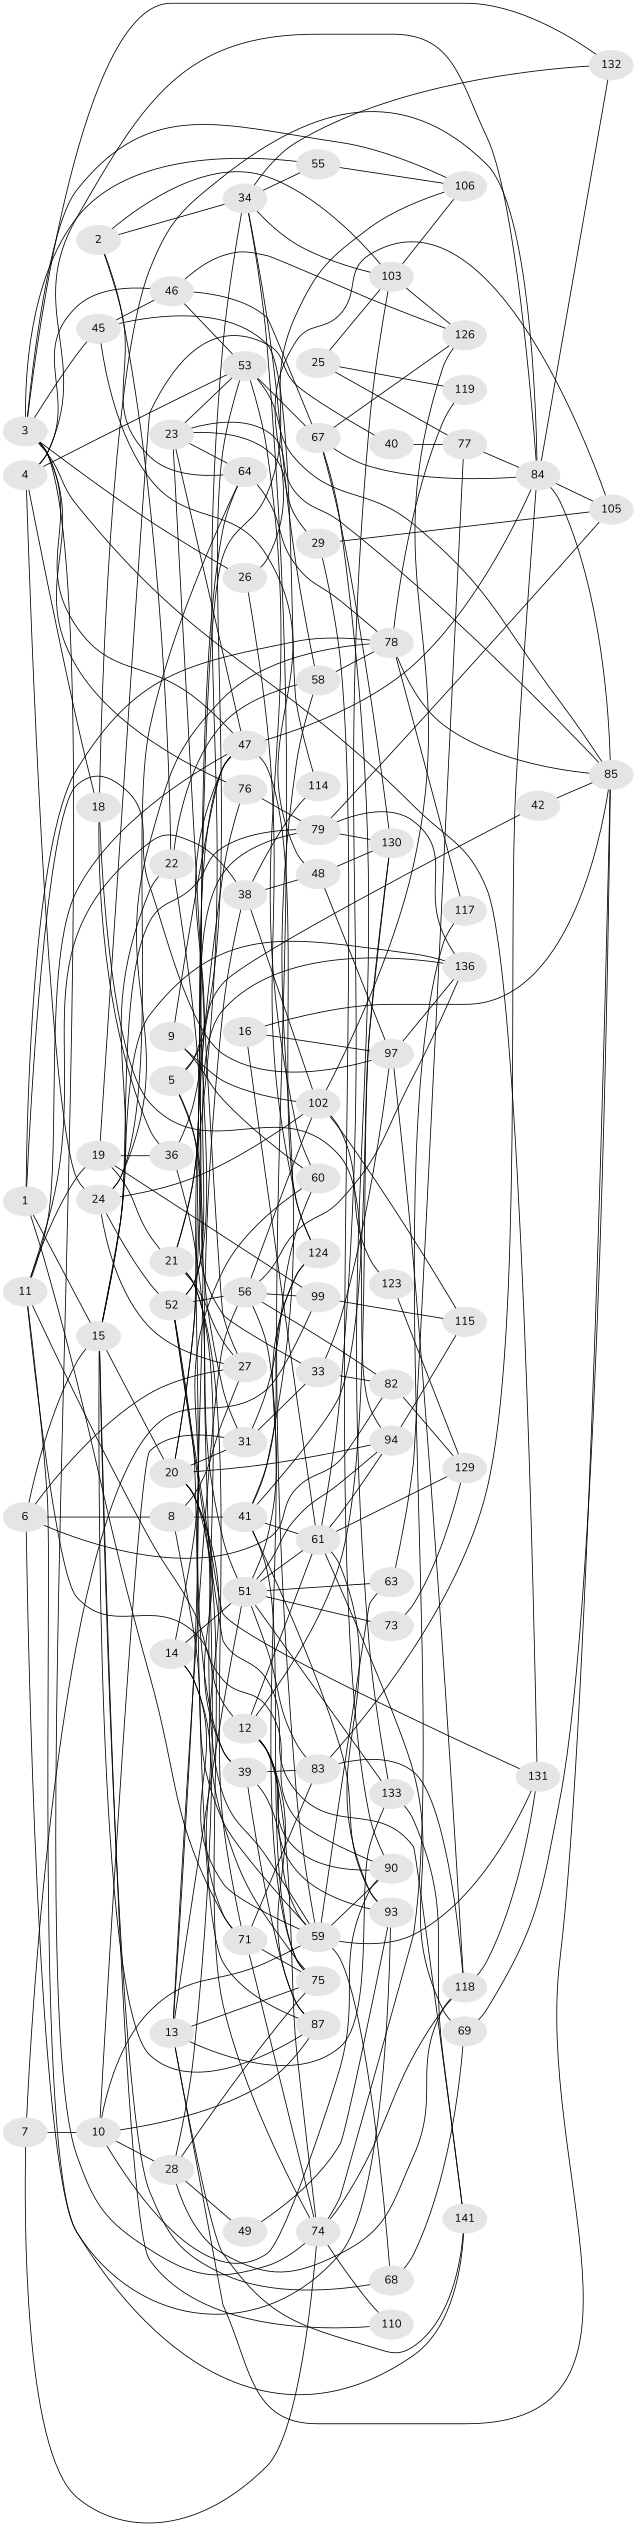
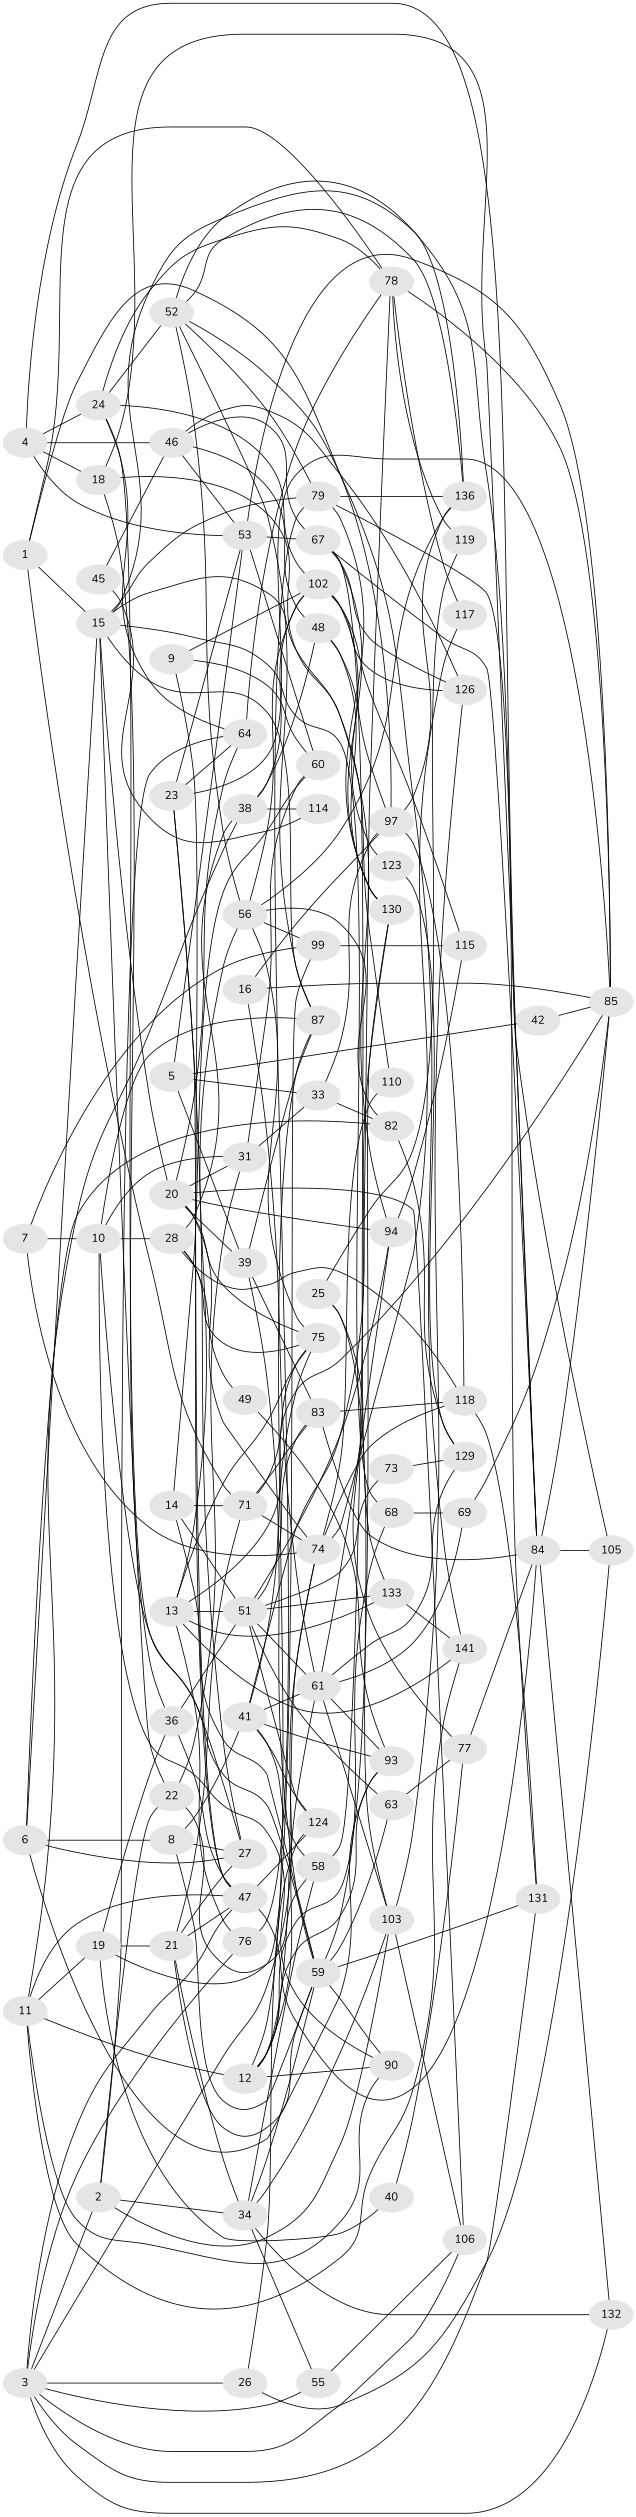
  graph {
    fontname=Nunito
    rankdir=LR
    node [color=gray90 fontname=Nunito style=filled]
    edge [fontname=Nunito]
    1 [super="+121"]
    15 [super="+37"]
    71 [super="+88"]
    78 [super="+89"]
    97 [super="+140"]
    22
    87 [super="+95"]
    20 [super="+96"]
    68
    79 [super="+92"]
    110
    136
    74 [super="+107"]
    75 [super="+139"]
    83 [super="+127"]
    85 [super="+98"]
    119
    117
    118
    2 [super="+32"]
    34 [super="+108"]
    64 [super="+100"]
    103 [super="+109"]
    31 [super="+81"]
    58
    55
    132
    59 [super="+80"]
    106
    126
    3 [super="+35"]
    26 [super="+66"]
    45
    47 [super="+86"]
    76
    131
    105
    124
    46 [super="+54"]
    48 [super="+134"]
    114
    84 [super="+128"]
    4 [super="+91"]
    18
    24 [super="+137"]
    53 [super="+120"]
    36
    94 [super="+116"]
    27
    102 [super="+138"]
    52 [super="+135"]
    67 [super="+122"]
    60 [super="+72"]
    5
    33
    39 [super="+101"]
    42
    82
    6
    8
    93
    41 [super="+65"]
    129
    7 [super="+113"]
    10 [super="+17"]
    99
    28
    90
    115
    61 [super="+112"]
    130
    63
    9
    123
    38 [super="+70"]
    49
    11 [super="+62"]
    12 [super="+43"]
    19 [super="+104"]
    141
    21 [super="+50"]
    40
    69
    13 [super="+125"]
    51 [super="+57"]
    56 [super="+111"]
    133
    73
    14 [super="+30"]
    16
    77
    23 [super="+44"]
-   29
    25
    1 -- 15
    1 -- 71
    1 -- 78
    1 -- 97
    15 -- 22
    15 -- 87
    15 -- 20
    15 -- 68
    15 -- 79
    15 -- 110
    15 -- 136
    71 -- 74
    71 -- 75
    71 -- 83
    78 -- 85
    78 -- 119
    78 -- 117
    97 -- 136
    97 -- 118
    22 -- 31
    22 -- 58
    20 -- 74
    20 -- 75
    20 -- 64
    20 -- 31
    20 -- 106
    20 -- 94
    20 -- 39
    68 -- 69
    79 -- 136
    79 -- 105
    79 -- 130
    74 -- 110
    74 -- 117
    74 -- 118
    83 -- 118
    83 -- 84
    118 -- 131
    2 -- 22
    2 -- 34
    2 -- 64
    2 -- 103
    34 -- 103
    34 -- 58
    34 -- 55
    34 -- 132
    34 -- 59
    64 -- 78
    103 -- 106
    103 -- 126
    31 -- 60
    31 -- 33
    58 -- 78
    55 -- 106
    59 -- 68
    59 -- 131
    59 -- 90
    59 -- 63
    3 -- 74
    3 -- 55
    3 -- 132
    3 -- 106
    3 -- 26
-   3 -- 45
+   3 -- 2
    3 -- 47
    3 -- 76
    3 -- 131
    26 -- 105
    26 -- 124
    45 -- 46
-   45 -- 48
+   46 -- 48
    45 -- 114
    47 -- 124
    47 -- 84 [weight=2]
    76 -- 79
    46 -- 126
    46 -- 53
    46 -- 67
    48 -- 97
    48 -- 130
    84 -- 85
    84 -- 132
    84 -- 105
    4 -- 46
    4 -- 84
    4 -- 18
    4 -- 24
    4 -- 53
    18 -- 84
    18 -- 36
    18 -- 94
    24 -- 78
    24 -- 64
    24 -- 27
    24 -- 102
    24 -- 52
    53 -- 85
    53 -- 67
    53 -- 60
    36 -- 47
    36 -- 51
    94 -- 115
    102 -- 126
    102 -- 115
    102 -- 123
    52 -- 87
    52 -- 79
    52 -- 136
    52 -- 131
    52 -- 141
    52 -- 56
    67 -- 126
    67 -- 84
    67 -- 130
    67 -- 133
    5 -- 53
    5 -- 33
    5 -- 39
    5 -- 42
    33 -- 97
    33 -- 82
    39 -- 87
    39 -- 83
    39 -- 59
    42 -- 85
    82 -- 129
    6 -- 15
    6 -- 27
    6 -- 82
    6 -- 8
    6 -- 93
    8 -- 59
    8 -- 27
    8 -- 41
    41 -- 75 [weight=2]
    41 -- 58
    41 -- 124
    41 -- 93
    41 -- 61
    41 -- 130
    7 -- 74
    7 -- 10
    7 -- 99
    10 -- 87
    10 -- 31
    10 -- 59
    10 -- 28
    10 -- 90
    99 -- 115
    28 -- 75
    28 -- 118
    28 -- 38
    28 -- 49
    61 -- 103
    61 -- 94
    61 -- 93
    61 -- 129
    61 -- 69
    63 -- 77
    9 -- 47
    9 -- 102
    9 -- 60
    123 -- 129
    38 -- 48 [weight=2]
    38 -- 114
    38 -- 102
    49 -- 93
    11 -- 47
    11 -- 90
    11 -- 38
    11 -- 12
    11 -- 19
    11 -- 141
    12 -- 87
    12 -- 74
    12 -- 93
    12 -- 90
    12 -- 61
    12 -- 130
    19 -- 36
    19 -- 99
    19 -- 21
    19 -- 40
    21 -- 71
    21 -- 34
    21 -- 59
    21 -- 47 [weight=2]
    21 -- 27
    40 -- 77
    69 -- 85
    13 -- 75
    13 -- 85
    13 -- 76
    13 -- 141
    13 -- 51
    13 -- 56
    13 -- 133
    51 -- 83
    51 -- 124
    51 -- 94
    51 -- 61
    51 -- 63
    51 -- 133
    51 -- 73
    56 -- 136
    56 -- 75
    56 -- 102
    56 -- 82
    56 -- 99
    133 -- 141
    73 -- 129
    14 -- 71
    14 -- 59
    14 -- 60
    14 -- 51
    16 -- 97
    16 -- 85
    16 -- 61
    77 -- 84
    23 -- 85
    23 -- 64
    23 -- 47
    23 -- 53
    23 -- 27
-   23 -- 29
-   29 -- 105
-   29 -- 90
    25 -- 119
    25 -- 103
    25 -- 77
  }
